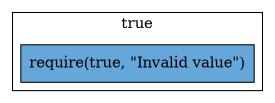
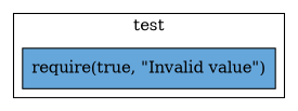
  digraph {
    n1 [fillcolor="#66A7DB" label="require(true, \"Invalid value\")" shape=box style=filled]
    subgraph cluster_1 {
-     label=true
+     label=test
      n1
    }
  }
